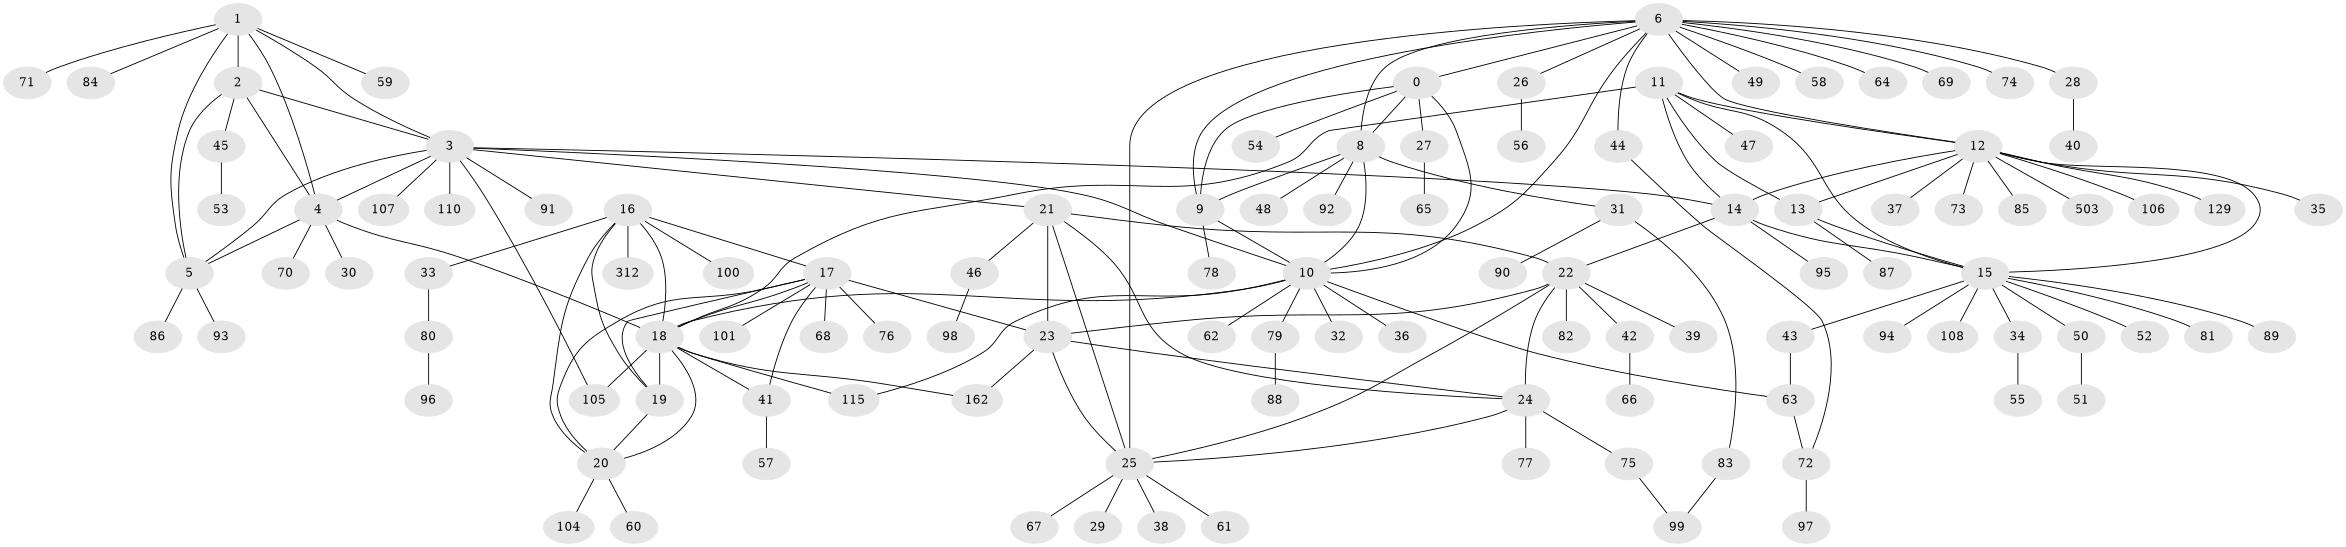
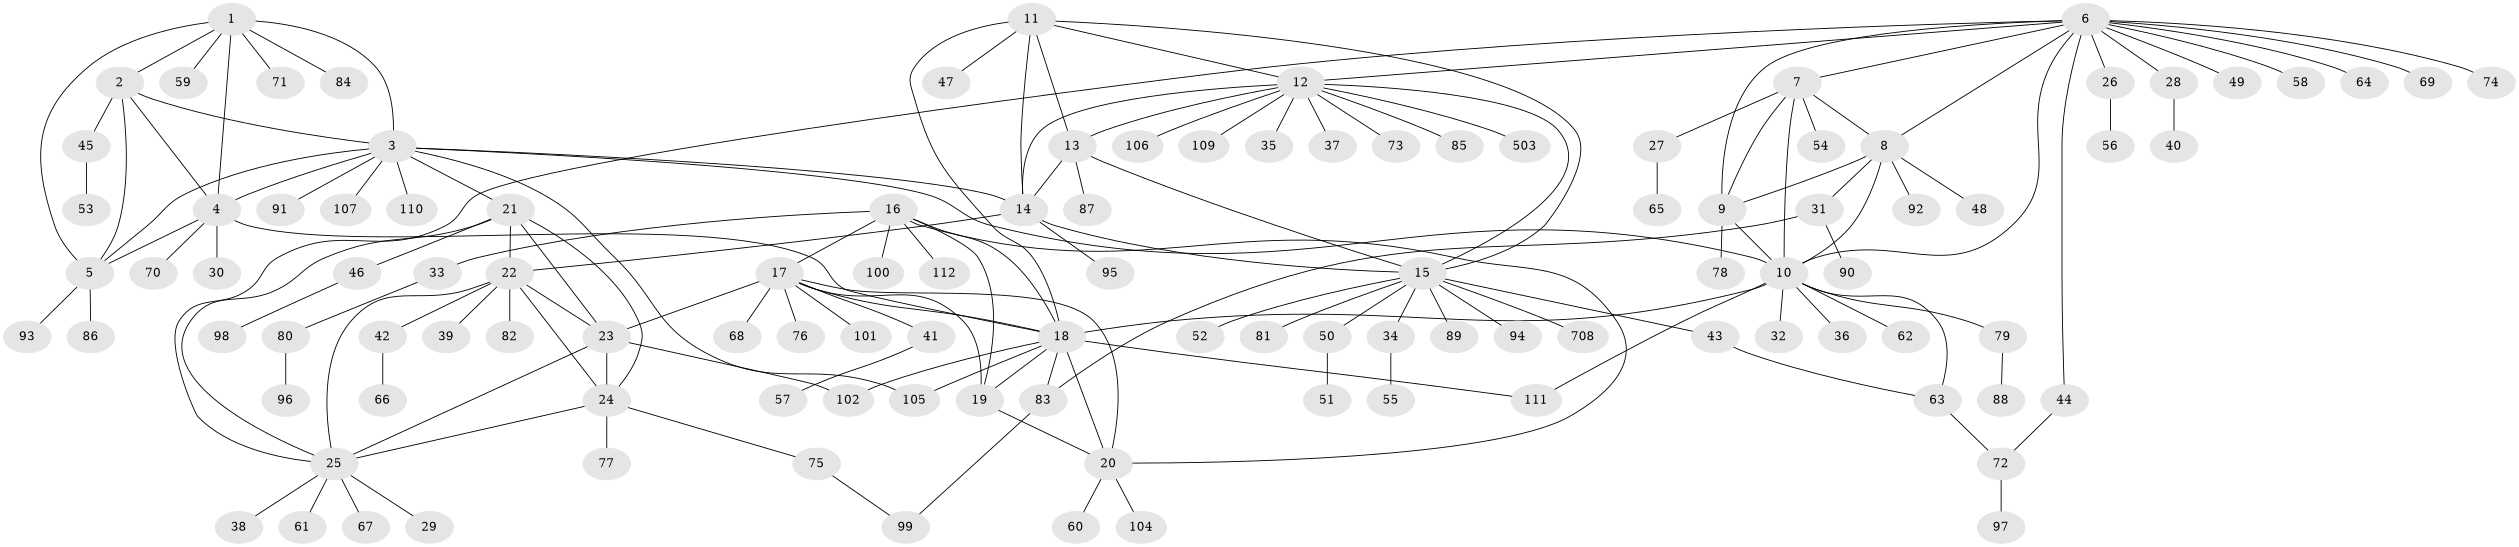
  graph {
    node [color=gray90 style=filled]
    1
    2
    3
    4
    5
    59
    71
    84
    45
    10
    14
    21
    91
    105
    107
    110
    18
    30
    70
    86
    93
    53
    32
    36
    62
    63
    79
-   111 [label=115]
+   111
    15
    22
    95
    25
    23
    24
    46
    19
    20
    83
-   102 [label=162]
+   102
    6
-   7 [label=0]
+   7
    8
    9
    12
    26
    28
    44
    49
    58
    64
    69
    74
    27
    54
    31
    48
    92
    78
    13
    35
    37
    73
    85
    n64 [label=503]
    106
-   109 [label=129]
+   109
    29
    38
    61
    67
    56
    40
    72
    65
    90
    88
    11
    47
    87
    34
    43
    50
    52
    81
    89
    94
-   108
+   108 [label=708]
    39
    42
    82
    55
    51
    16
    17
    33
    100
-   112 [label=312]
+   112
    41
    68
    76
    101
    60
    104
    80
    57
    99
    75
    77
    98
    66
    96
    97
    1 -- 2
    1 -- 3
    1 -- 4
    1 -- 5
    1 -- 59
    1 -- 71
    1 -- 84
    2 -- 3
    2 -- 4
    2 -- 5
    2 -- 45
    3 -- 4
    3 -- 5
    3 -- 10
    3 -- 14
    3 -- 21
    3 -- 91
    3 -- 105
    3 -- 107
    3 -- 110
    4 -- 5
    4 -- 18
    4 -- 30
    4 -- 70
    5 -- 86
    5 -- 93
    45 -- 53
    10 -- 18
    10 -- 32
    10 -- 36
    10 -- 62
    10 -- 63
    10 -- 79
    10 -- 111
    14 -- 15
    14 -- 22
    14 -- 95
    21 -- 22
    21 -- 25
    21 -- 23
    21 -- 24
    21 -- 46
    18 -- 105
    18 -- 111
    18 -- 19
    18 -- 20
-   18 -- 41
+   18 -- 83
    18 -- 102
    63 -- 72
    79 -- 88
    15 -- 34
    15 -- 43
    15 -- 50
    15 -- 52
    15 -- 81
    15 -- 89
    15 -- 94
    15 -- 108
    22 -- 25
    22 -- 23
    22 -- 24
    22 -- 39
    22 -- 42
    22 -- 82
    25 -- 29
    25 -- 38
    25 -- 61
    25 -- 67
    23 -- 25
    23 -- 24
    23 -- 102
    24 -- 25
    24 -- 75
    24 -- 77
    46 -- 98
    19 -- 20
    20 -- 60
    20 -- 104
    83 -- 99
    6 -- 10
    6 -- 25
    6 -- 7
    6 -- 8
    6 -- 9
    6 -- 12
    6 -- 26
    6 -- 28
    6 -- 44
    6 -- 49
    6 -- 58
    6 -- 64
    6 -- 69
    6 -- 74
    7 -- 10
    7 -- 8
    7 -- 9
    7 -- 27
    7 -- 54
    8 -- 10
    8 -- 9
    8 -- 31
    8 -- 48
    8 -- 92
    9 -- 10
    9 -- 78
    12 -- 14
    12 -- 15
    12 -- 13
    12 -- 35
    12 -- 37
    12 -- 73
    12 -- 85
    12 -- n64
    12 -- 106
    12 -- 109
    26 -- 56
    28 -- 40
    44 -- 72
    27 -- 65
    31 -- 83
    31 -- 90
+   13 -- 14
    13 -- 15
    13 -- 87
    72 -- 97
    11 -- 14
    11 -- 18
    11 -- 15
    11 -- 12
    11 -- 13
    11 -- 47
    34 -- 55
    43 -- 63
    50 -- 51
    42 -- 66
    16 -- 18
    16 -- 19
    16 -- 20
    16 -- 17
    16 -- 33
    16 -- 100
    16 -- 112
    17 -- 18
    17 -- 23
    17 -- 19
    17 -- 20
    17 -- 41
    17 -- 68
    17 -- 76
    17 -- 101
    33 -- 80
    41 -- 57
    80 -- 96
    75 -- 99
  }
